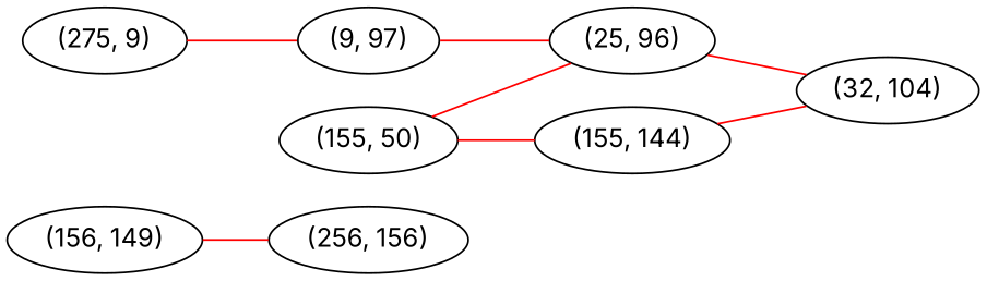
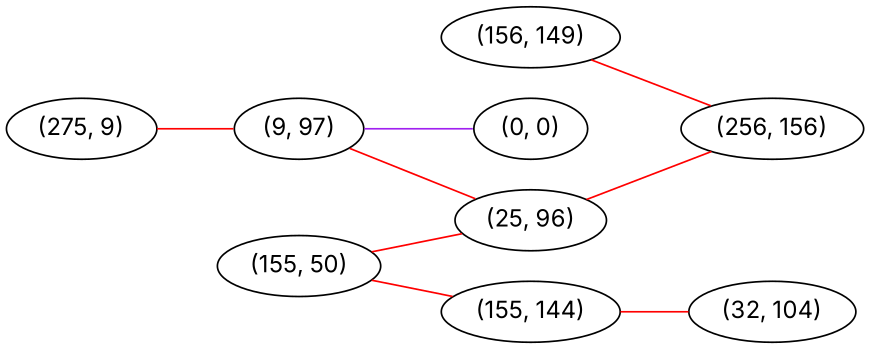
  graph {
    fontname=Inter
    rankdir=LR
    node [fontname=Inter]
    edge [color=red fontname=Inter weight=1]
    n1 [label="(256, 156)"]
    "(156, 149)"
    "(155, 144)"
    "(32, 104)"
    "(275, 9)"
    "(9, 97)"
    "(155, 50)"
    "(25, 96)"
+   "(0, 0)"
    "(156, 149)" -- n1
    "(155, 144)" -- "(32, 104)"
    "(275, 9)" -- "(9, 97)"
    "(9, 97)" -- "(25, 96)"
+   "(9, 97)" -- "(0, 0)" [color=purple weight=4]
    "(155, 50)" -- "(155, 144)"
    "(155, 50)" -- "(25, 96)"
-   "(25, 96)" -- "(32, 104)"
+   "(25, 96)" -- n1
  }
